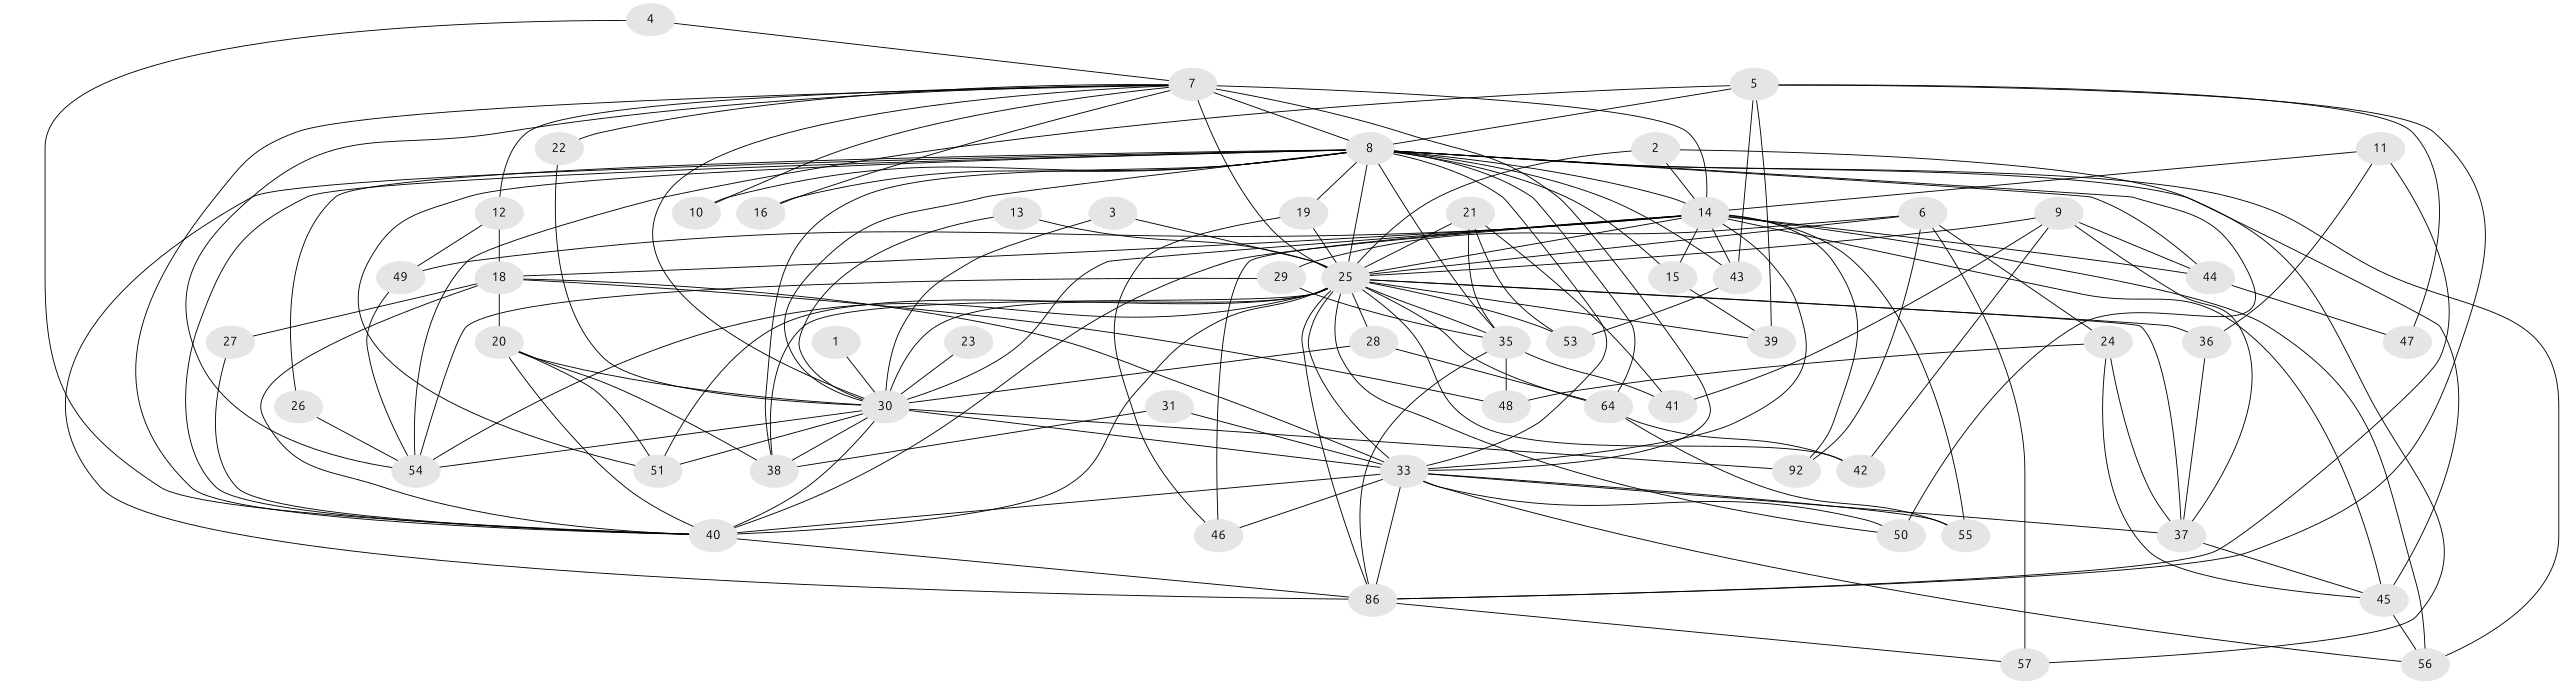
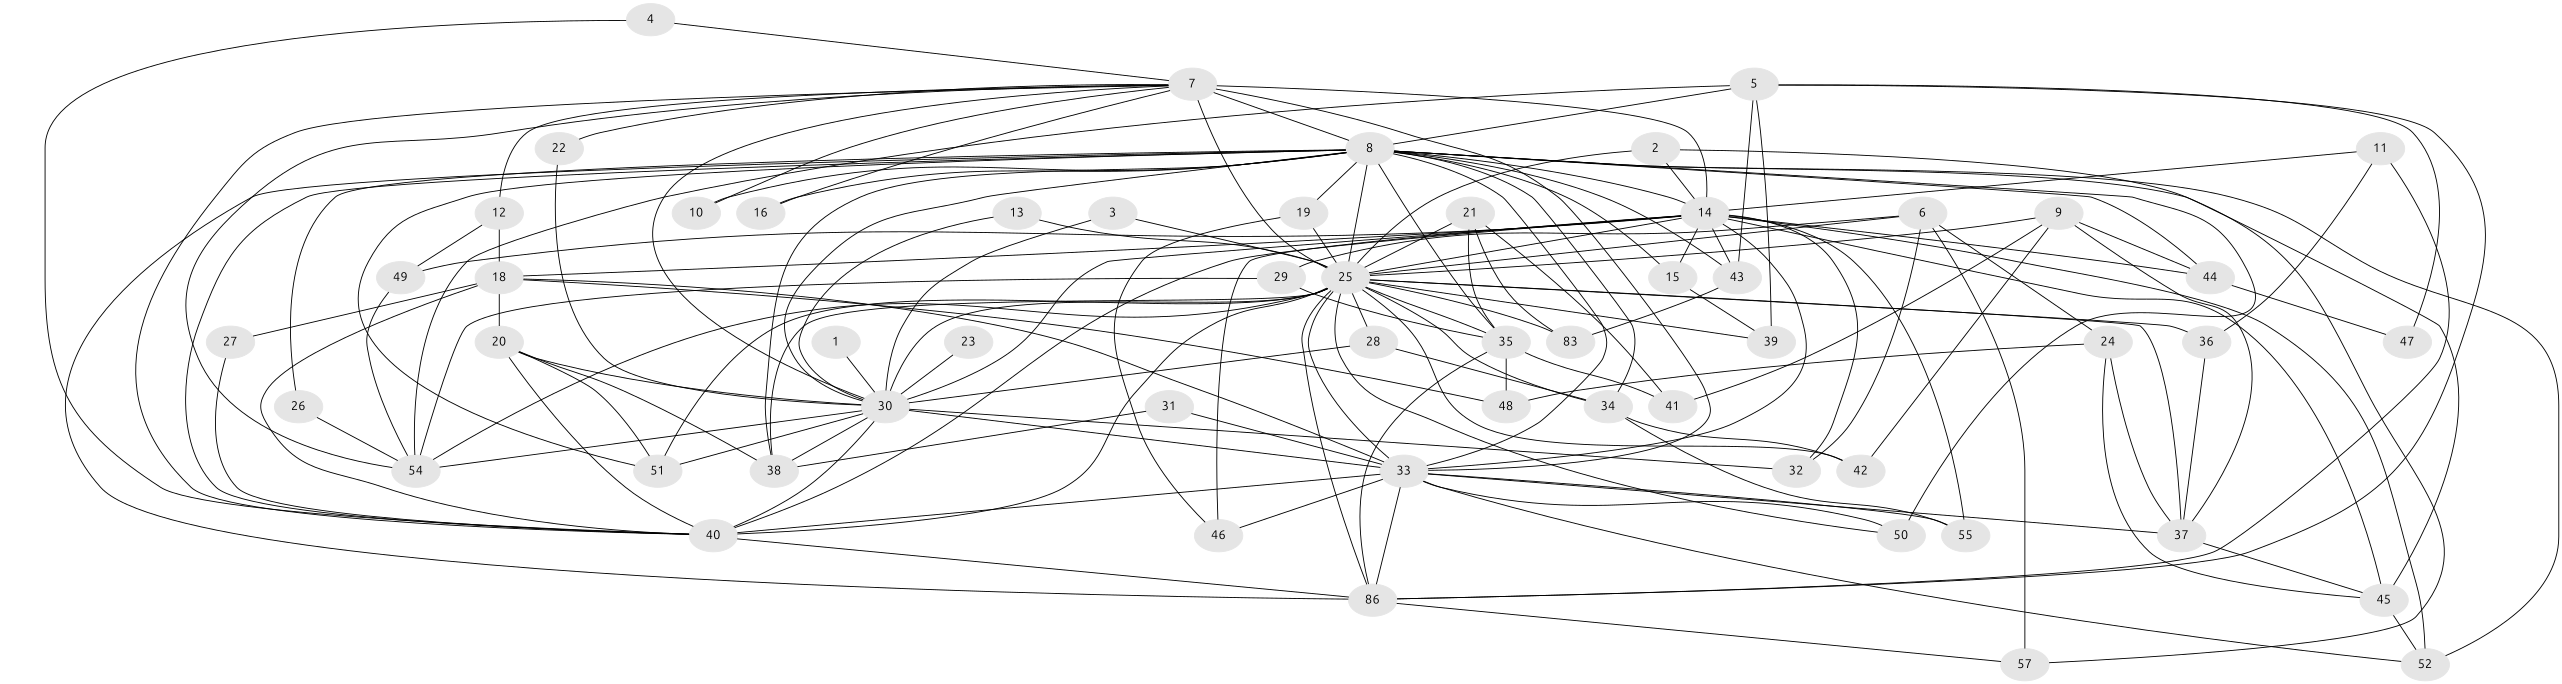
  graph {
    fontname=Ubuntu
    node [color=gray90 fontname=Ubuntu style=filled]
    edge [fontname=Ubuntu weight=1.0]
    1
    30
    40
    54
-   32 [label=92]
+   32
    33
    38
    51
    2
    14
    25
    57
    43
    15
    44
    45
-   52 [label=56]
+   52
    18
    49
    46
    55
    39
    n23 [label=86]
    35
-   34 [label=64]
+   34
    50
    37
    42
    36
-   53
+   53 [label=83]
    28
    3
    4
    7
    8
    10
    12
    16
    22
    5
    47
    19
    26
    6
    24
    29
    48
    41
    9
    11
    20
    27
    13
    21
    23
    31
    1 -- 30
    30 -- 40
    30 -- 54
    30 -- 32
    30 -- 33
    30 -- 38 [weight=2.0]
    30 -- 51
    40 -- n23
    33 -- 40
    33 -- 52
    33 -- 46
    33 -- 55
    33 -- n23
    33 -- 50
    33 -- 37
    2 -- 14
    2 -- 25
    2 -- 57
    14 -- 30 [weight=5.0]
    14 -- 40 [weight=3.0]
    14 -- 32
    14 -- 33 [weight=2.0]
    14 -- 25 [weight=4.0]
    14 -- 43
    14 -- 15
    14 -- 44
    14 -- 45
    14 -- 52
    14 -- 18
    14 -- 49
    14 -- 46
    14 -- 55
    25 -- 30 [weight=2.0]
    25 -- 40 [weight=2.0]
    25 -- 54
    25 -- 33 [weight=3.0]
    25 -- 38
    25 -- 51
    25 -- 39
    25 -- n23
    25 -- 35 [weight=3.0]
    25 -- 34
    25 -- 50
    25 -- 37
    25 -- 42
    25 -- 36
    25 -- 53
    25 -- 28
    43 -- 53
    15 -- 39
    44 -- 47
    45 -- 52
    18 -- 40
    18 -- 33
    18 -- 48
    18 -- 20
    18 -- 27 [weight=2.0]
    49 -- 54
    n23 -- 57
    35 -- n23
    35 -- 48
    35 -- 41
    34 -- 55
    34 -- 42
    37 -- 45
    36 -- 37
    28 -- 30 [weight=2.0]
    28 -- 34
    3 -- 30
    3 -- 25
    4 -- 40
    4 -- 7
    7 -- 30
    7 -- 40 [weight=2.0]
    7 -- 54
    7 -- 33 [weight=2.0]
    7 -- 14 [weight=2.0]
    7 -- 25 [weight=5.0]
    7 -- 8 [weight=3.0]
    7 -- 10
    7 -- 12
    7 -- 16
    7 -- 22
    8 -- 30 [weight=2.0]
    8 -- 40 [weight=2.0]
    8 -- 33 [weight=2.0]
    8 -- 38
    8 -- 51
    8 -- 14 [weight=4.0]
    8 -- 25 [weight=4.0]
    8 -- 43
    8 -- 15
    8 -- 44
    8 -- 45 [weight=2.0]
    8 -- 52
    8 -- n23
    8 -- 35
    8 -- 34
    8 -- 50 [weight=2.0]
    8 -- 10
    8 -- 16
    8 -- 19
    8 -- 26
    12 -- 18
    12 -- 49
    22 -- 30
    5 -- 54
    5 -- 43
    5 -- 39
    5 -- n23
    5 -- 8 [weight=2.0]
    5 -- 47
    19 -- 25
    19 -- 46
    26 -- 54
    6 -- 32
    6 -- 25
    6 -- 57
    6 -- 24
    6 -- 29
    24 -- 45
    24 -- 37
    24 -- 48
    29 -- 54
    29 -- 35
    9 -- 25
    9 -- 44
    9 -- 37
    9 -- 42
    9 -- 41
    11 -- 14
    11 -- n23
    11 -- 36
    20 -- 30
    20 -- 40
    20 -- 38
    20 -- 51
    27 -- 40
    13 -- 30
    13 -- 25
    21 -- 25
    21 -- 35
    21 -- 53
    21 -- 41
    23 -- 30
    31 -- 33
    31 -- 38
  }
